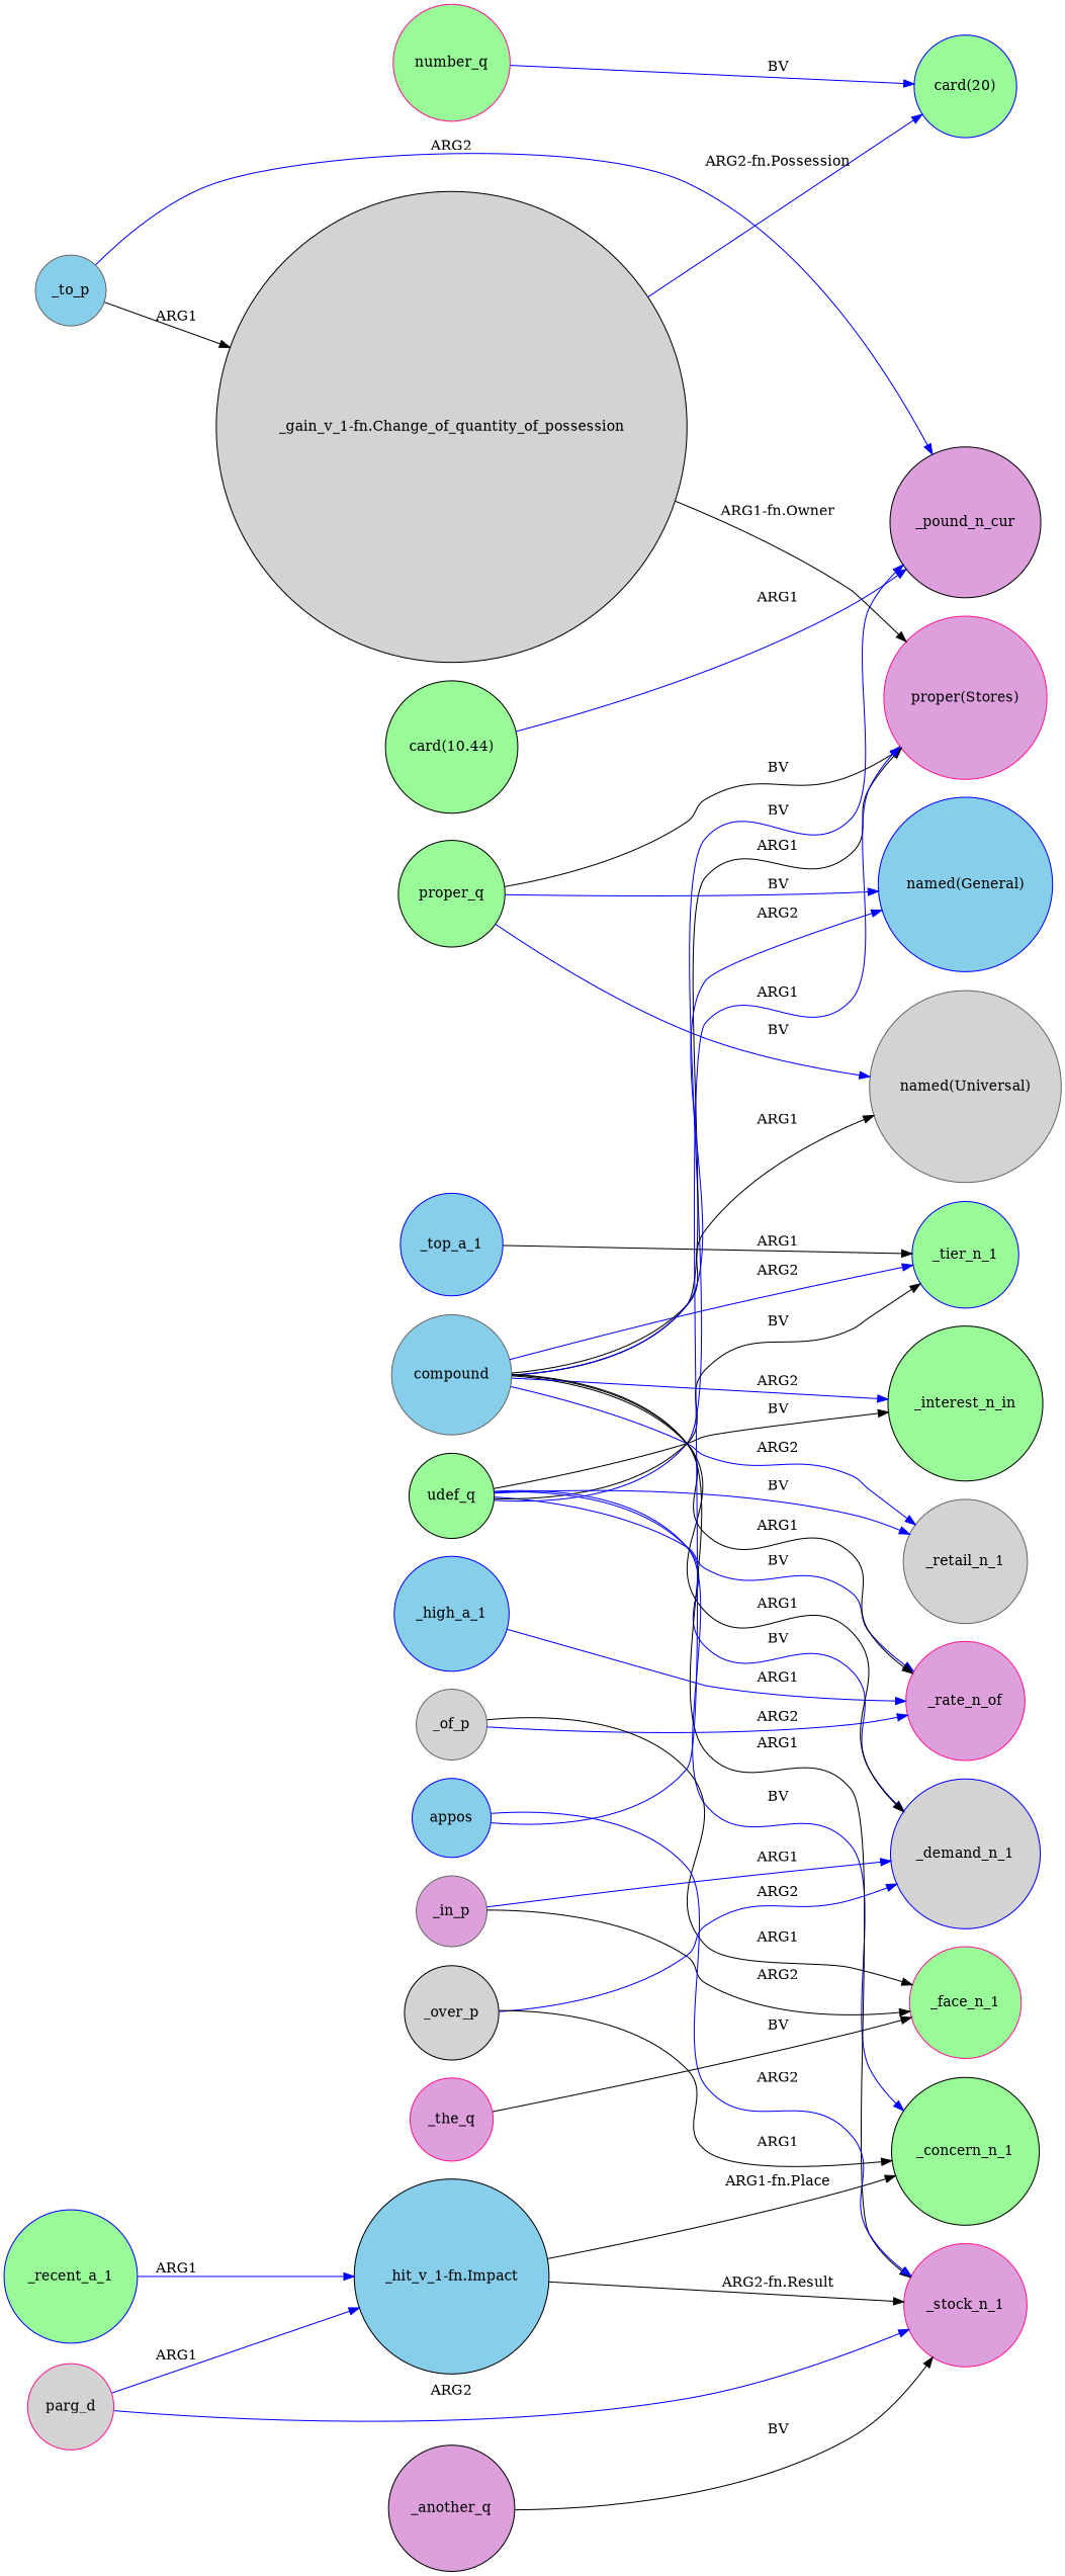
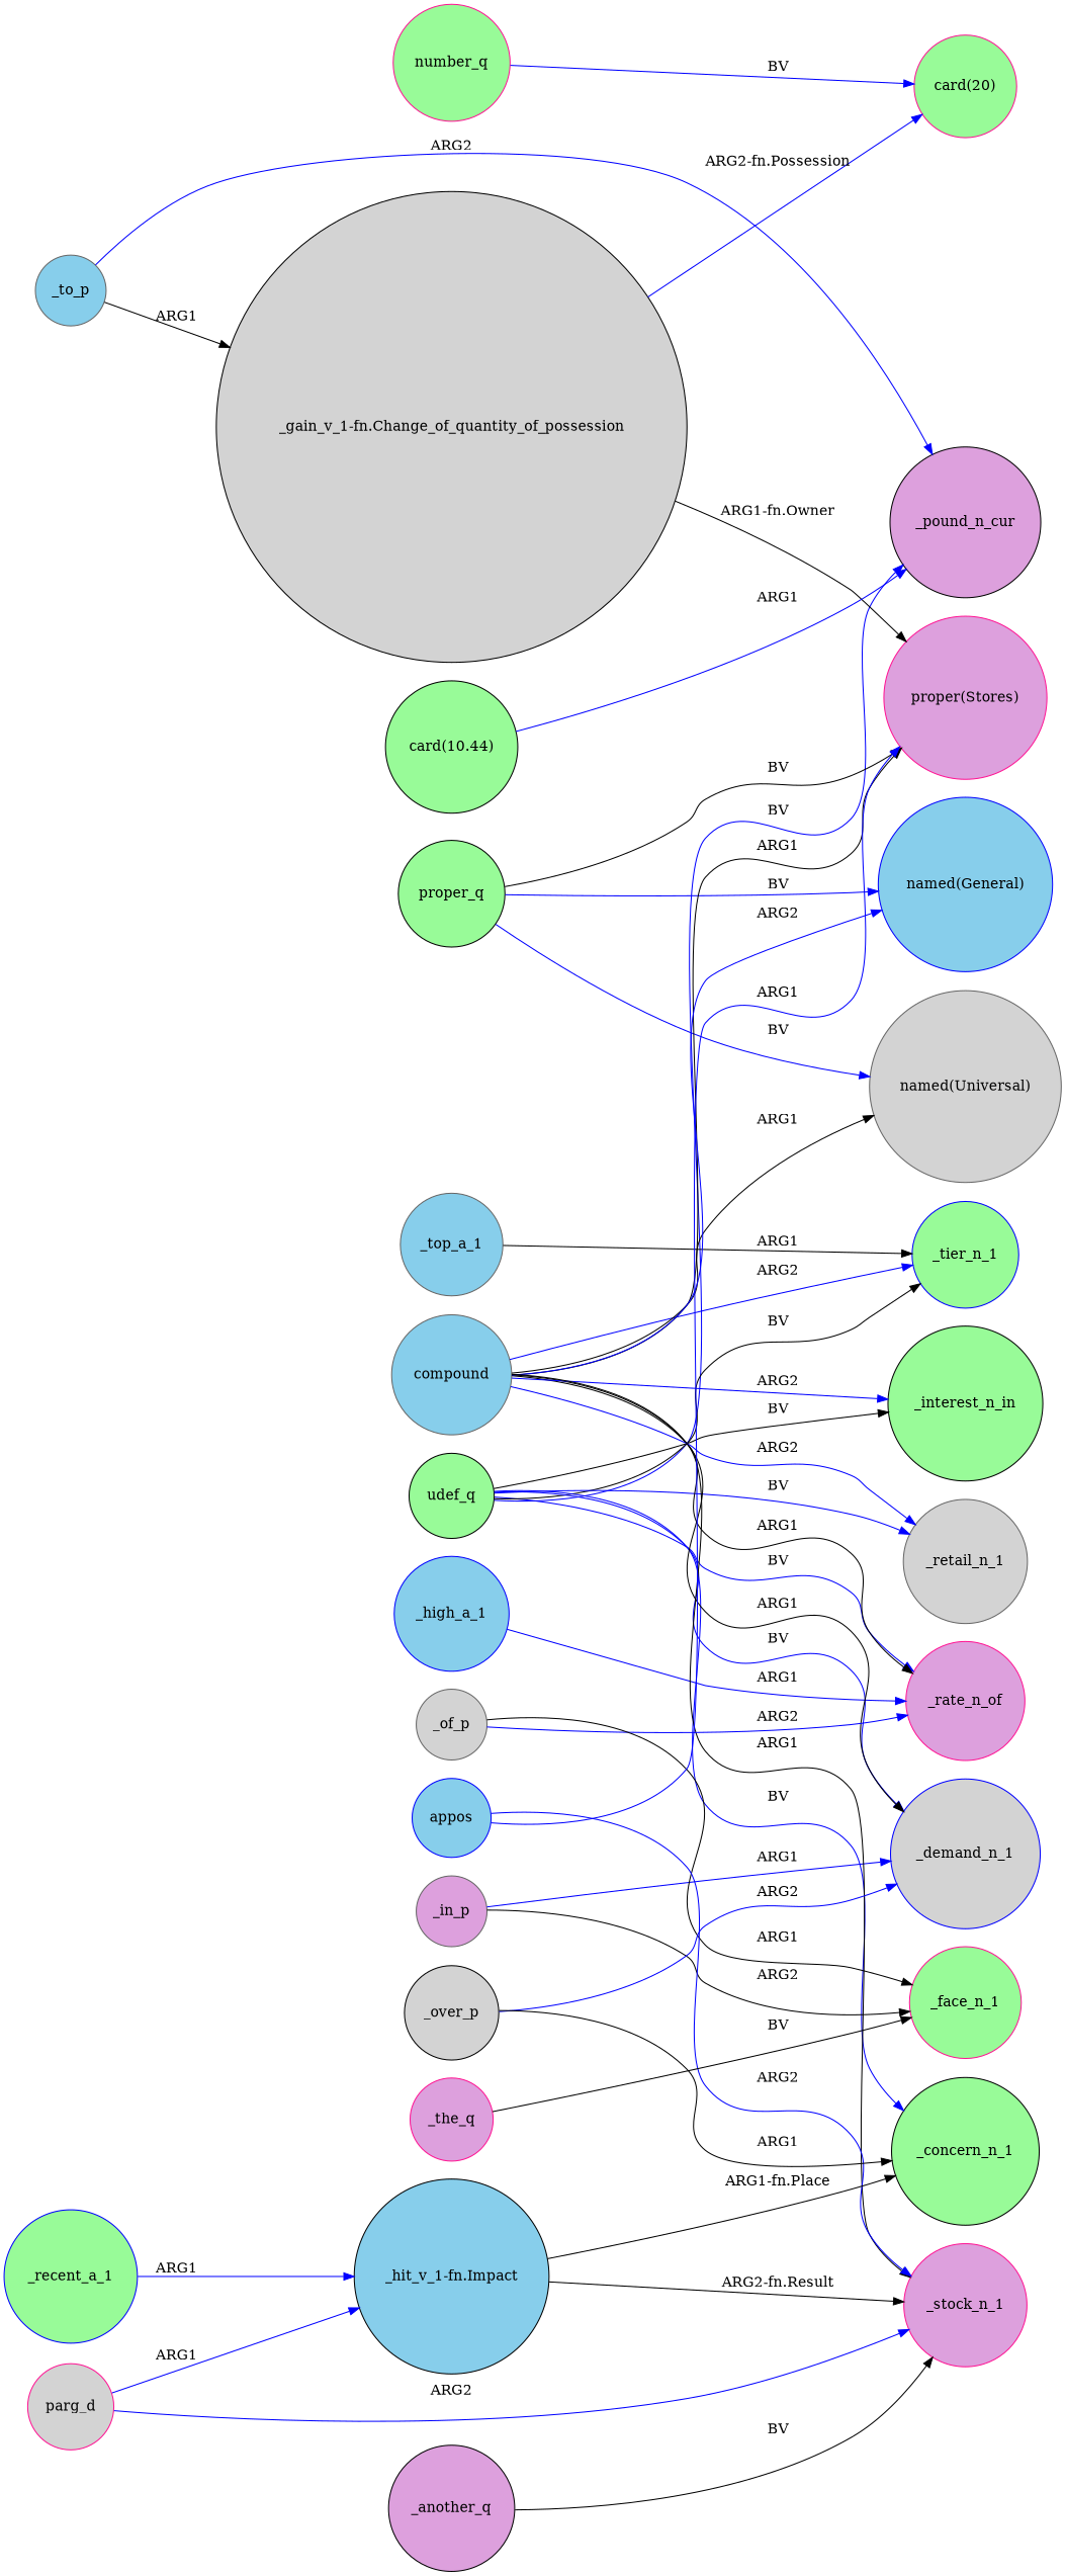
  digraph {
    rankdir=LR
    node [color=black fillcolor=palegreen shape=circle style=filled]
    edge [color=blue]
    number_q [color=deeppink]
-   "card(20)" [color=blue]
+   "card(20)" [color=deeppink]
    _high_a_1 [color=blue fillcolor=skyblue]
    _rate_n_of [color=deeppink fillcolor=plum]
    udef_q
    _pound_n_cur [fillcolor=plum]
    _tier_n_1 [color=blue]
    _demand_n_1 [color=blue fillcolor=lightgrey]
    _concern_n_1
    _retail_n_1 [color=gray40 fillcolor=lightgrey]
    _interest_n_in
    "_gain_v_1-fn.Change_of_quantity_of_possession" [fillcolor=lightgrey]
    n13 [color=deeppink fillcolor=plum label="proper(Stores)"]
-   _top_a_1 [color=blue fillcolor=skyblue]
+   _top_a_1 [color=gray40 fillcolor=skyblue]
    _in_p [color=gray40 fillcolor=plum]
    _face_n_1 [color=deeppink]
    proper_q
    "named(Universal)" [color=gray40 fillcolor=lightgrey]
    "named(General)" [color=blue fillcolor=skyblue]
    _stock_n_1 [color=deeppink fillcolor=plum]
    _another_q [fillcolor=plum]
    compound [color=gray40 fillcolor=skyblue]
    _of_p [color=gray40 fillcolor=lightgrey]
    appos [color=blue fillcolor=skyblue]
    _over_p [fillcolor=lightgrey]
    _to_p [color=gray40 fillcolor=skyblue]
    parg_d [color=deeppink fillcolor=lightgrey]
    "_hit_v_1-fn.Impact" [fillcolor=skyblue]
    "card(10.44)"
    _recent_a_1 [color=blue]
    _the_q [color=deeppink fillcolor=plum]
    number_q -> "card(20)" [label=BV]
    _high_a_1 -> _rate_n_of [label=ARG1]
    udef_q -> _rate_n_of [label=BV]
    udef_q -> _pound_n_cur [label=BV]
    udef_q -> _tier_n_1 [color=black label=BV]
    udef_q -> _demand_n_1 [label=BV]
    udef_q -> _concern_n_1 [label=BV]
    udef_q -> _retail_n_1 [label=BV]
    udef_q -> _interest_n_in [color=black label=BV]
    "_gain_v_1-fn.Change_of_quantity_of_possession" -> "card(20)" [label="ARG2-fn.Possession"]
    "_gain_v_1-fn.Change_of_quantity_of_possession" -> n13 [color=black label="ARG1-fn.Owner"]
    _top_a_1 -> _tier_n_1 [color=black label=ARG1]
    _in_p -> _demand_n_1 [label=ARG1]
    _in_p -> _face_n_1 [color=black label=ARG2]
    proper_q -> n13 [color=black label=BV]
    proper_q -> "named(Universal)" [label=BV]
    proper_q -> "named(General)" [label=BV]
    _another_q -> _stock_n_1 [color=black label=BV]
    compound -> _rate_n_of [color=black label=ARG1]
    compound -> _tier_n_1 [label=ARG2]
    compound -> _demand_n_1 [color=black label=ARG1]
    compound -> _retail_n_1 [label=ARG2]
    compound -> _interest_n_in [label=ARG2]
    compound -> n13 [color=black label=ARG1]
    compound -> "named(Universal)" [color=black label=ARG1]
    compound -> "named(General)" [label=ARG2]
    compound -> _stock_n_1 [color=black label=ARG1]
    _of_p -> _rate_n_of [label=ARG2]
    _of_p -> _face_n_1 [color=black label=ARG1]
    appos -> n13 [label=ARG1]
    appos -> _stock_n_1 [label=ARG2]
    _over_p -> _demand_n_1 [label=ARG2]
    _over_p -> _concern_n_1 [color=black label=ARG1]
    _to_p -> _pound_n_cur [label=ARG2]
    _to_p -> "_gain_v_1-fn.Change_of_quantity_of_possession" [color=black label=ARG1]
    parg_d -> _stock_n_1 [label=ARG2]
    parg_d -> "_hit_v_1-fn.Impact" [label=ARG1]
    "_hit_v_1-fn.Impact" -> _concern_n_1 [color=black label="ARG1-fn.Place"]
    "_hit_v_1-fn.Impact" -> _stock_n_1 [color=black label="ARG2-fn.Result"]
    "card(10.44)" -> _pound_n_cur [label=ARG1]
    _recent_a_1 -> "_hit_v_1-fn.Impact" [label=ARG1]
    _the_q -> _face_n_1 [color=black label=BV]
  }
